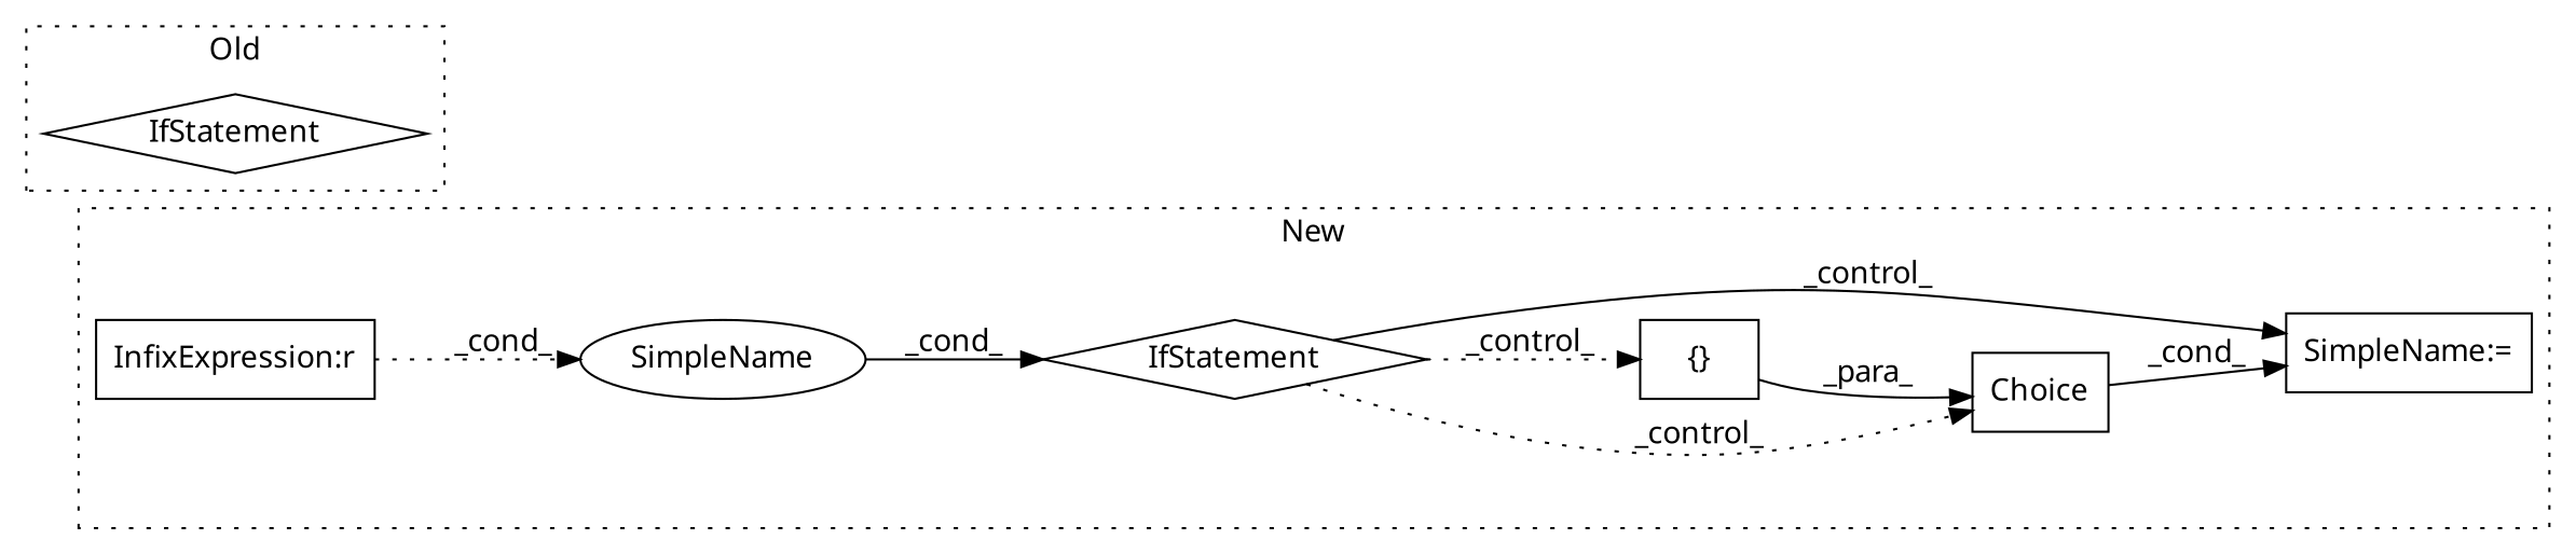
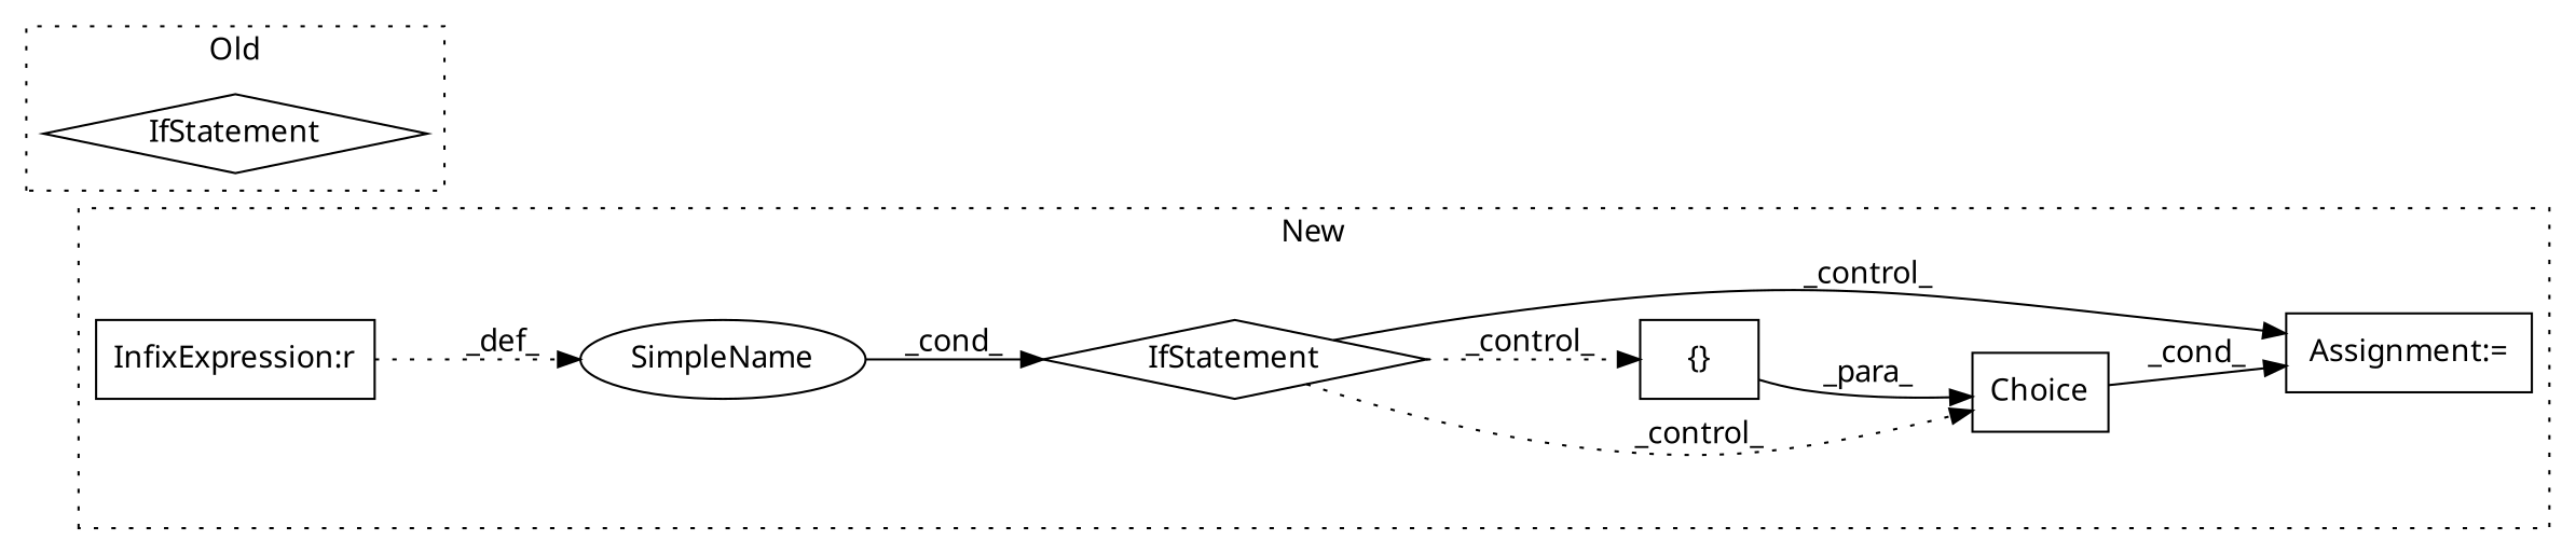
  digraph {
    fontname="Noto Sans"
    rankdir=LR
    node [a=25 fontname="Noto Sans" l="4,2" shape=box]
    edge [fontname="Noto Sans" style=solid]
    n1 [a=32 l="7,1" label=Choice s="3583,3645"]
    n2 [label=IfStatement s="3524,3555" shape=diamond]
    n3 [a=4 l="1,1" label="{}" s="3614,3644"]
    n4 [a=42 label=SimpleName shape=ellipse l=""]
    n5 [a=27 l=4 label="InfixExpression:r" s=3547]
-   n6 [a=7 l=1 label="SimpleName:=" s=3579]
+   n6 [a=7 l=1 label="Assignment:=" s=3579]
    n7 [label=IfStatement s="3210,3241" shape=diamond]
    subgraph cluster_1 {
      label=New
      style=dotted
      n1
      n2
      n3
      n4
      n5
      n6
    }
    subgraph cluster_2 {
      label=Old
      style=dotted
      n7
    }
    n1 -> n6 [label=_cond_]
    n2 -> n1 [label=_control_ style=dotted]
    n2 -> n3 [label=_control_ style=dotted]
    n2 -> n6 [label=_control_]
    n3 -> n1 [label=_para_]
    n4 -> n2 [label=_cond_]
-   n5 -> n4 [label=_cond_ style=dotted]
+   n5 -> n4 [label=_def_ style=dotted]
  }
